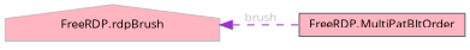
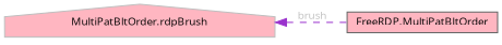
  digraph {
    rankdir=LR
    fontname="Open Sans"
    node [fillcolor=lightpink fontname="Open Sans" fontsize=10 style=filled]
    n1 [color=gray40 fontcolor=black height=0.2 label="FreeRDP.MultiPatBltOrder" shape=box width=0.4]
-   n2 [color=grey75 height=0.2 label="FreeRDP.rdpBrush" shape=house width=0.4]
+   n2 [color=grey75 height=0.2 label="MultiPatBltOrder.rdpBrush" shape=house width=0.4]
    n2 -> n1 [color=darkorchid3 dir=back fontcolor=grey fontname="Open Sans" fontsize=10 label=" brush" labelfontname=Helvetica labelfontsize=10 style=dashed]
  }
